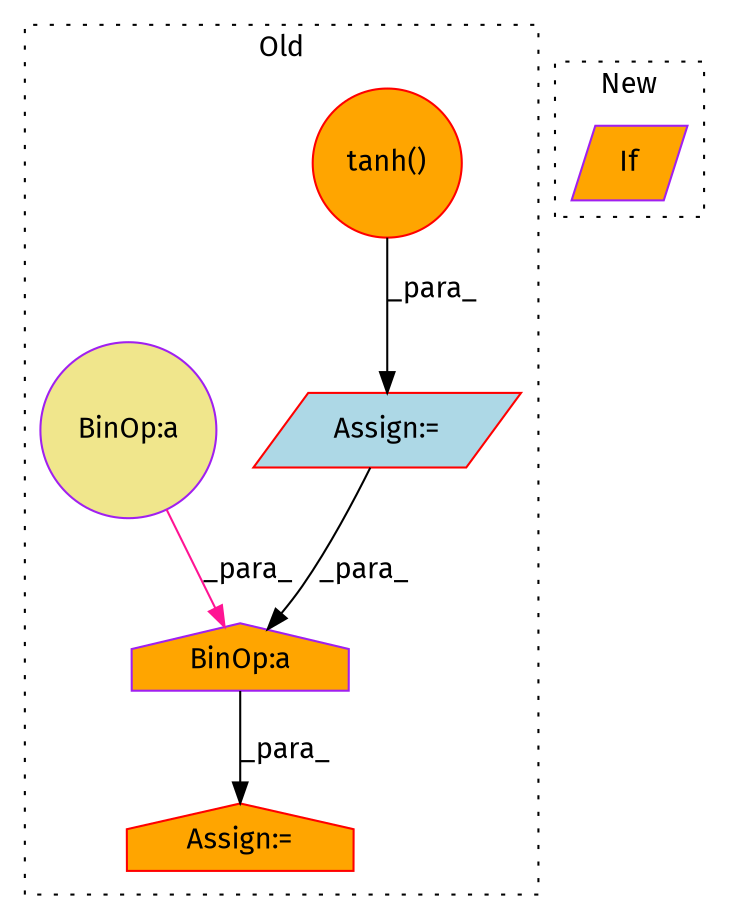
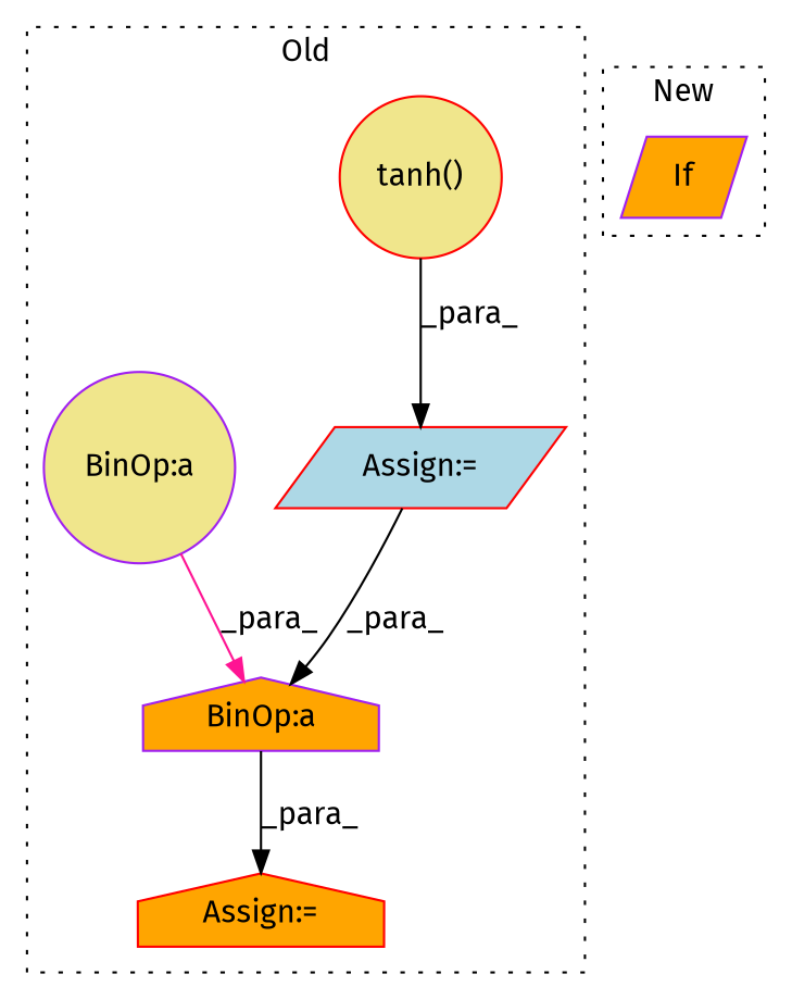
  digraph {
    fontname="Fira Sans"
    node [a=68 l=3 shape=circle style=filled fillcolor=orange color=red fontname="Fira Sans"]
    edge [color=black fontname="Fira Sans"]
-   n1 [a=75 l="11,1" label="tanh()" s="1018,1036"]
+   n1 [a=75 l="11,1" label="tanh()" s="1018,1036" fillcolor=khaki]
    n2 [label="Assign:=" s=1015 shape=parallelogram fillcolor=lightblue]
    n3 [label="Assign:=" s=1185 shape=house]
    n4 [a=82 l=78 label="BinOp:a" s=1076 shape=house color=purple]
    n5 [a=82 label="BinOp:a" s=1082 fillcolor=khaki color=purple]
    n6 [a=96 l=0 label=If s=1090 shape=parallelogram color=purple]
    subgraph cluster_1 {
      label=Old
      style=dotted
      n1
      n2
      n3
      n4
      n5
    }
    subgraph cluster_2 {
      label=New
      style=dotted
      n6
    }
    n1 -> n2 [label=_para_]
    n2 -> n4 [label=_para_]
    n4 -> n3 [label=_para_]
    n5 -> n4 [label=_para_ color=deeppink]
  }
